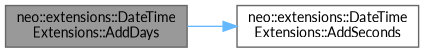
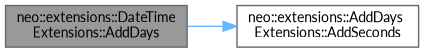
  digraph {
    rankdir=LR
    fontname=Lato
    node [fontname=Lato fontsize=10 shape=box style=filled]
    n1 [color=gray40 fillcolor=grey60 fontcolor=black height=0.2 label="neo::extensions::DateTime\lExtensions::AddDays" width=0.4]
-   n2 [color=grey40 fillcolor=white height=0.2 label="neo::extensions::DateTime\lExtensions::AddSeconds" width=0.4]
+   n2 [color=grey40 fillcolor=white height=0.2 label="neo::extensions::AddDays\lExtensions::AddSeconds" width=0.4]
    n1 -> n2 [color=steelblue1 fontname=Lato fontsize=10 labelfontname=Helvetica labelfontsize=10 style=solid]
  }
